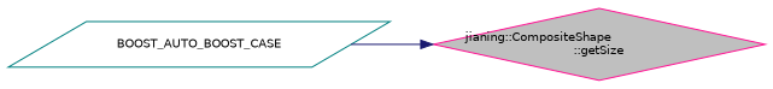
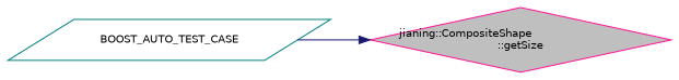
  digraph {
    rankdir=RL
    node [fontname=Helvetica fontsize=10 style=filled]
    n1 [color=deeppink fillcolor=grey75 fontcolor=black height=0.2 label="jianing::CompositeShape\l::getSize" shape=diamond width=0.4]
-   n2 [color=teal fillcolor=white height=0.2 label=BOOST_AUTO_BOOST_CASE shape=parallelogram width=0.4]
+   n2 [color=teal fillcolor=white height=0.2 label=BOOST_AUTO_TEST_CASE shape=parallelogram width=0.4]
    n1 -> n2 [color=midnightblue dir=back fontname=Helvetica fontsize=10 labelfontname=Helvetica labelfontsize=10 style=solid]
  }
